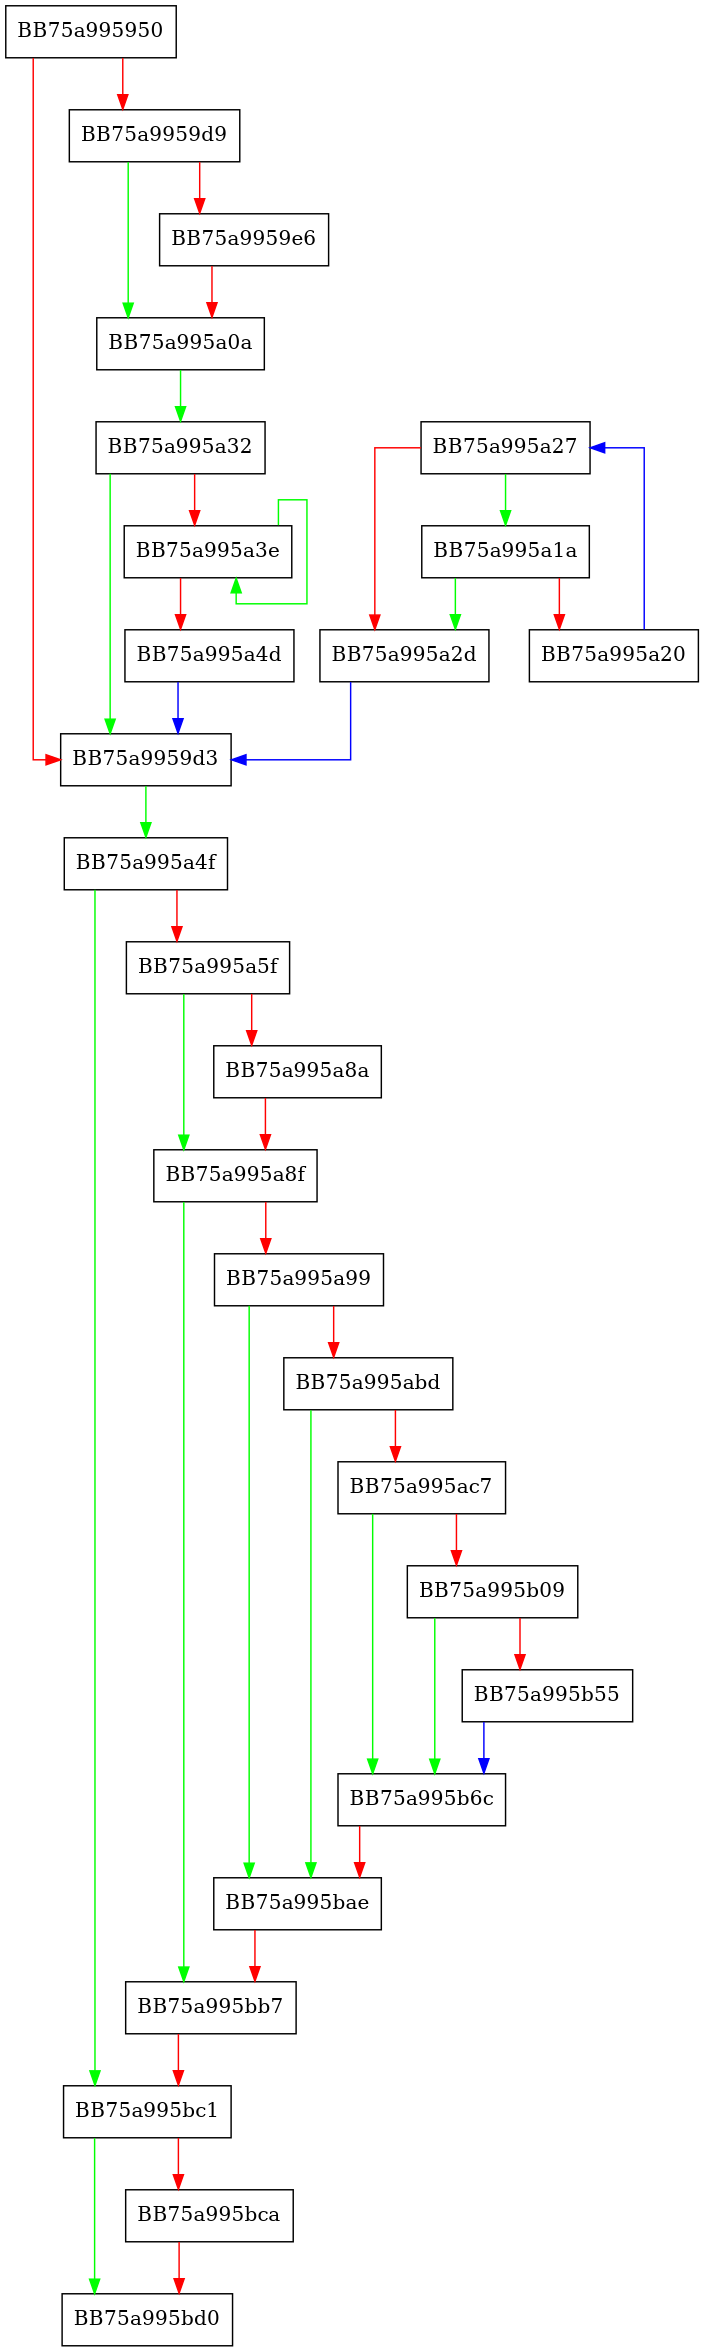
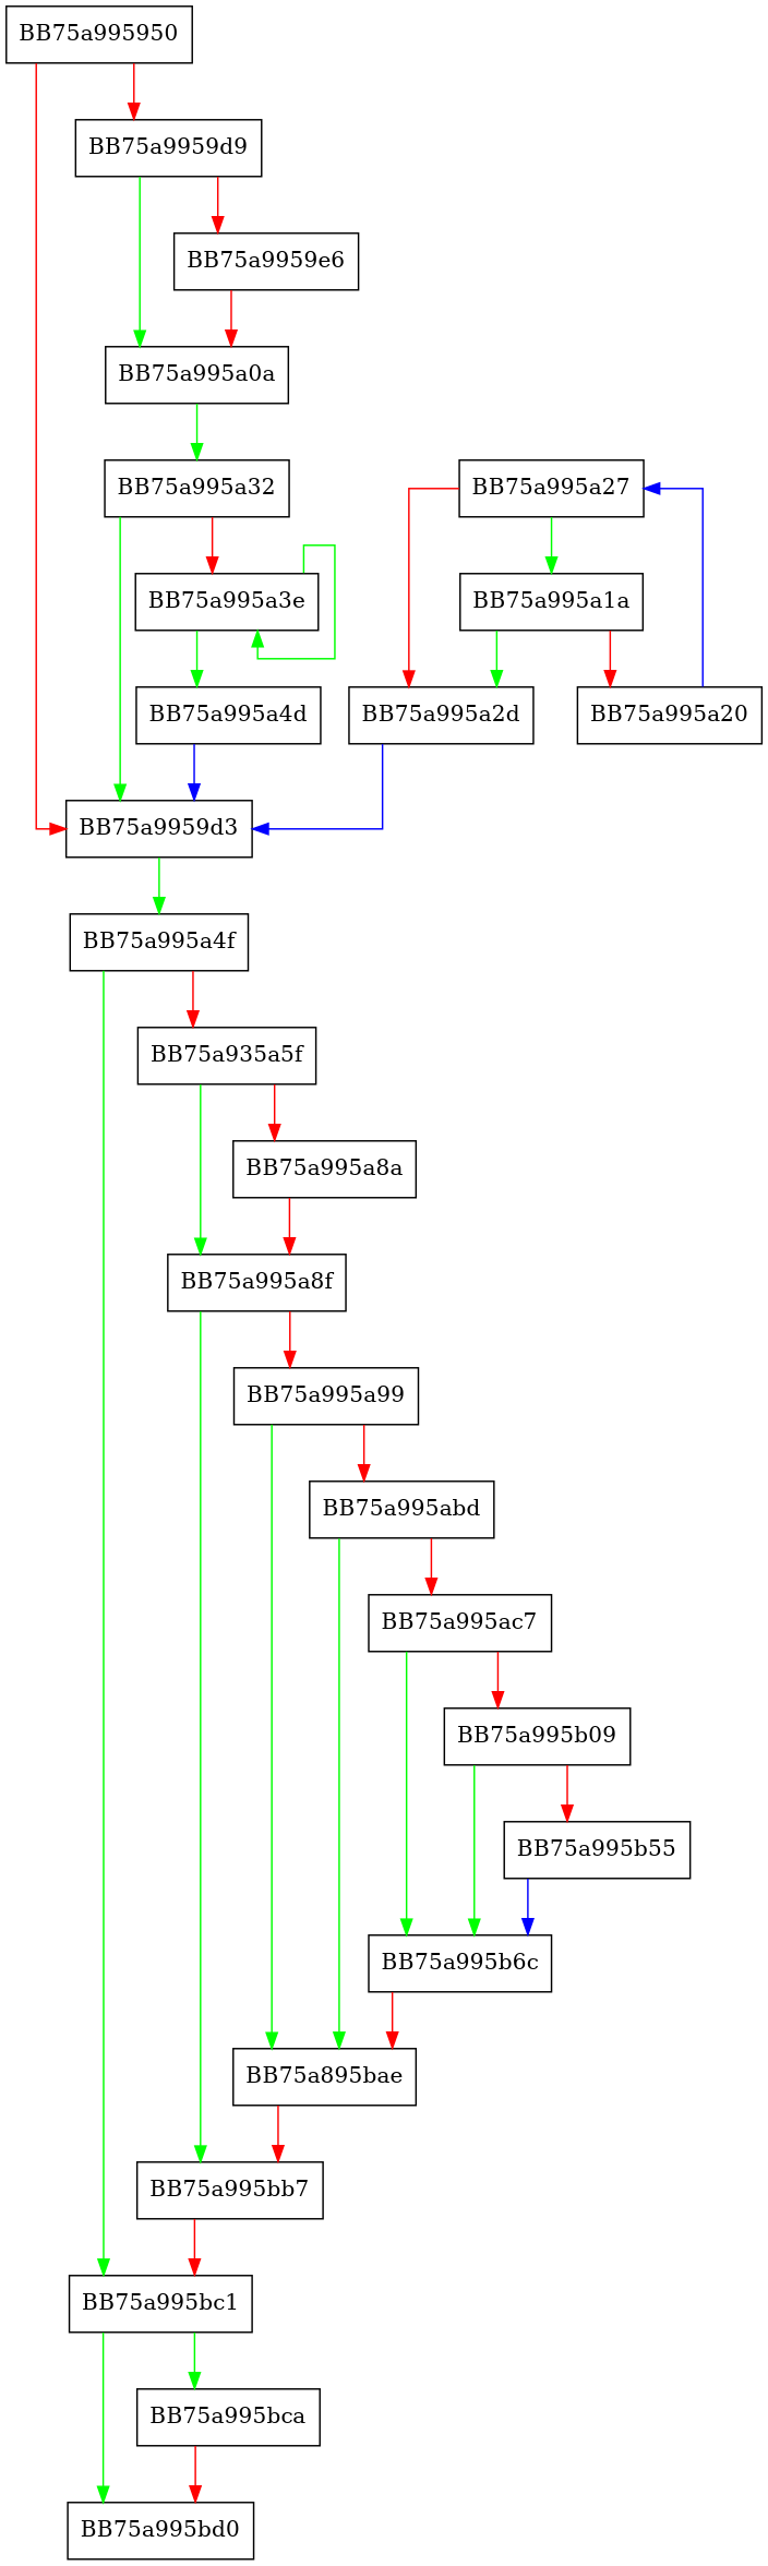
  digraph {
    splines=ortho
    node [shape=box]
    edge [color=red]
    BB75a995950
    BB75a9959d3
    BB75a9959d9
    BB75a995a4f
    BB75a995bc1
-   BB75a995a5f
+   BB75a995a5f [label=BB75a935a5f]
    BB75a995a0a
    BB75a9959e6
    BB75a995bd0
    BB75a995bca
    BB75a995a8f
    BB75a995a8a
    BB75a995a32
    BB75a995a3e
    BB75a995a4d
    BB75a995a27
    BB75a995a1a
    BB75a995a2d
    BB75a995a20
    BB75a995bb7
    BB75a995a99
-   BB75a995bae
+   BB75a995bae [label=BB75a895bae]
    BB75a995abd
    BB75a995ac7
    BB75a995b6c
    BB75a995b09
    BB75a995b55
    BB75a995950 -> BB75a9959d3
    BB75a995950 -> BB75a9959d9
    BB75a9959d3 -> BB75a995a4f [color=green]
    BB75a9959d9 -> BB75a995a0a [color=green]
    BB75a9959d9 -> BB75a9959e6
    BB75a995a4f -> BB75a995bc1 [color=green]
    BB75a995a4f -> BB75a995a5f
    BB75a995bc1 -> BB75a995bd0 [color=green]
-   BB75a995bc1 -> BB75a995bca
+   BB75a995bc1 -> BB75a995bca [color=green]
    BB75a995a5f -> BB75a995a8f [color=green]
    BB75a995a5f -> BB75a995a8a
    BB75a995a0a -> BB75a995a32 [color=green]
    BB75a9959e6 -> BB75a995a0a
    BB75a995bca -> BB75a995bd0
    BB75a995a8f -> BB75a995bb7 [color=green]
    BB75a995a8f -> BB75a995a99
    BB75a995a8a -> BB75a995a8f
    BB75a995a32 -> BB75a9959d3 [color=green]
    BB75a995a32 -> BB75a995a3e
    BB75a995a3e -> BB75a995a3e [color=green]
-   BB75a995a3e -> BB75a995a4d
+   BB75a995a3e -> BB75a995a4d [color=green]
    BB75a995a4d -> BB75a9959d3 [color=blue]
    BB75a995a27 -> BB75a995a1a [color=green]
    BB75a995a27 -> BB75a995a2d
    BB75a995a1a -> BB75a995a2d [color=green]
    BB75a995a1a -> BB75a995a20
    BB75a995a2d -> BB75a9959d3 [color=blue]
    BB75a995a20 -> BB75a995a27 [color=blue]
    BB75a995bb7 -> BB75a995bc1
    BB75a995a99 -> BB75a995bae [color=green]
    BB75a995a99 -> BB75a995abd
    BB75a995bae -> BB75a995bb7
    BB75a995abd -> BB75a995bae [color=green]
    BB75a995abd -> BB75a995ac7
    BB75a995ac7 -> BB75a995b6c [color=green]
    BB75a995ac7 -> BB75a995b09
    BB75a995b6c -> BB75a995bae
    BB75a995b09 -> BB75a995b6c [color=green]
    BB75a995b09 -> BB75a995b55
    BB75a995b55 -> BB75a995b6c [color=blue]
  }
